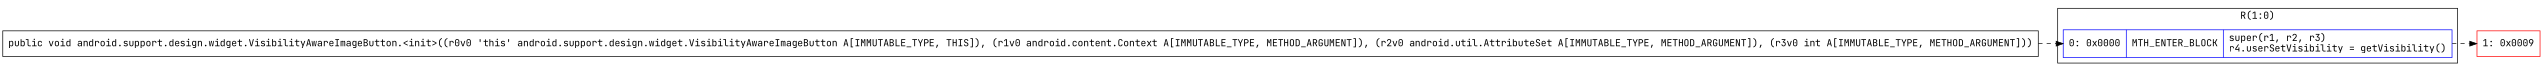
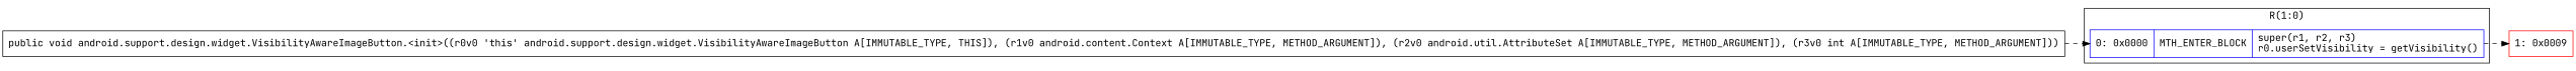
  digraph {
    rankdir=LR
    fontname="JetBrains Mono"
    node [shape=record fontname="JetBrains Mono"]
    edge [style=dashed fontname="JetBrains Mono"]
-   n1 [color=blue label="{0\:\ 0x0000|MTH_ENTER_BLOCK\l|super(r1, r2, r3)\lr4.userSetVisibility = getVisibility()\l}"]
+   n1 [color=blue label="{0\:\ 0x0000|MTH_ENTER_BLOCK\l|super(r1, r2, r3)\lr0.userSetVisibility = getVisibility()\l}"]
    n2 [color=red label="{1\:\ 0x0009}"]
    n3 [label="{public void android.support.design.widget.VisibilityAwareImageButton.\<init\>((r0v0 'this' android.support.design.widget.VisibilityAwareImageButton A[IMMUTABLE_TYPE, THIS]), (r1v0 android.content.Context A[IMMUTABLE_TYPE, METHOD_ARGUMENT]), (r2v0 android.util.AttributeSet A[IMMUTABLE_TYPE, METHOD_ARGUMENT]), (r3v0 int A[IMMUTABLE_TYPE, METHOD_ARGUMENT])) }"]
    subgraph cluster_1 {
      label="R(1:0)"
      n1
    }
    n1 -> n2
    n3 -> n1
  }
